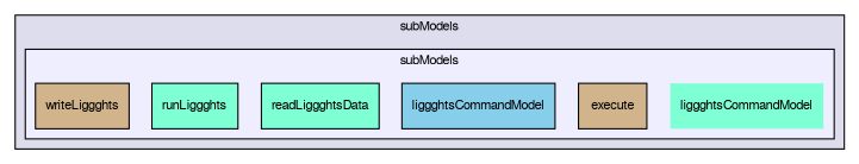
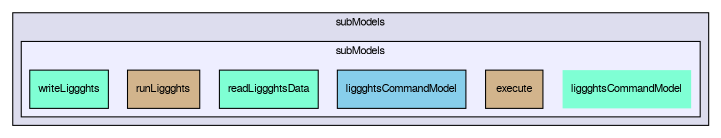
  digraph {
    compound=true
    node [fontname=FreeSans fontsize=10 shape=box style=filled fillcolor=aquamarine color=black]
    n1 [label=liggghtsCommandModel shape=plaintext color=""]
    n2 [fillcolor=tan label=execute]
    n3 [fillcolor=skyblue label=liggghtsCommandModel]
    n4 [label=readLiggghtsData]
-   n5 [label=runLiggghts]
-   n6 [fillcolor=tan label=writeLiggghts]
+   n5 [fillcolor=tan label=runLiggghts]
+   n6 [label=writeLiggghts]
    subgraph cluster_1 {
      bgcolor="#ddddee"
      fontname=FreeSans
      fontsize=10
      label=subModels
      pencolor=black
      subgraph cluster_2 {
        bgcolor="#eeeeff"
        fontname=FreeSans
        fontsize=10
        pencolor=black
        n1
        n2
        n3
        n4
        n5
        n6
      }
    }
  }
